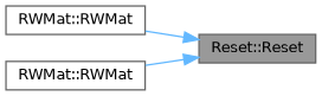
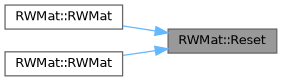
  digraph {
    rankdir=RL
    node [color=grey40 fillcolor=white fontname=Helvetica fontsize=10 shape=box style=filled]
    edge [color=steelblue1 dir=back fontname=Helvetica fontsize=10 labelfontname=Helvetica labelfontsize=10 style=solid]
-   n1 [color=gray40 fillcolor=grey60 fontcolor=black height=0.2 label="Reset::Reset" width=0.4]
+   n1 [color=gray40 fillcolor=grey60 fontcolor=black height=0.2 label="RWMat::Reset" width=0.4]
    n2 [height=0.2 label="RWMat::RWMat" width=0.4]
    n3 [height=0.2 label="RWMat::RWMat" width=0.4]
    n1 -> n2
    n1 -> n3
  }
